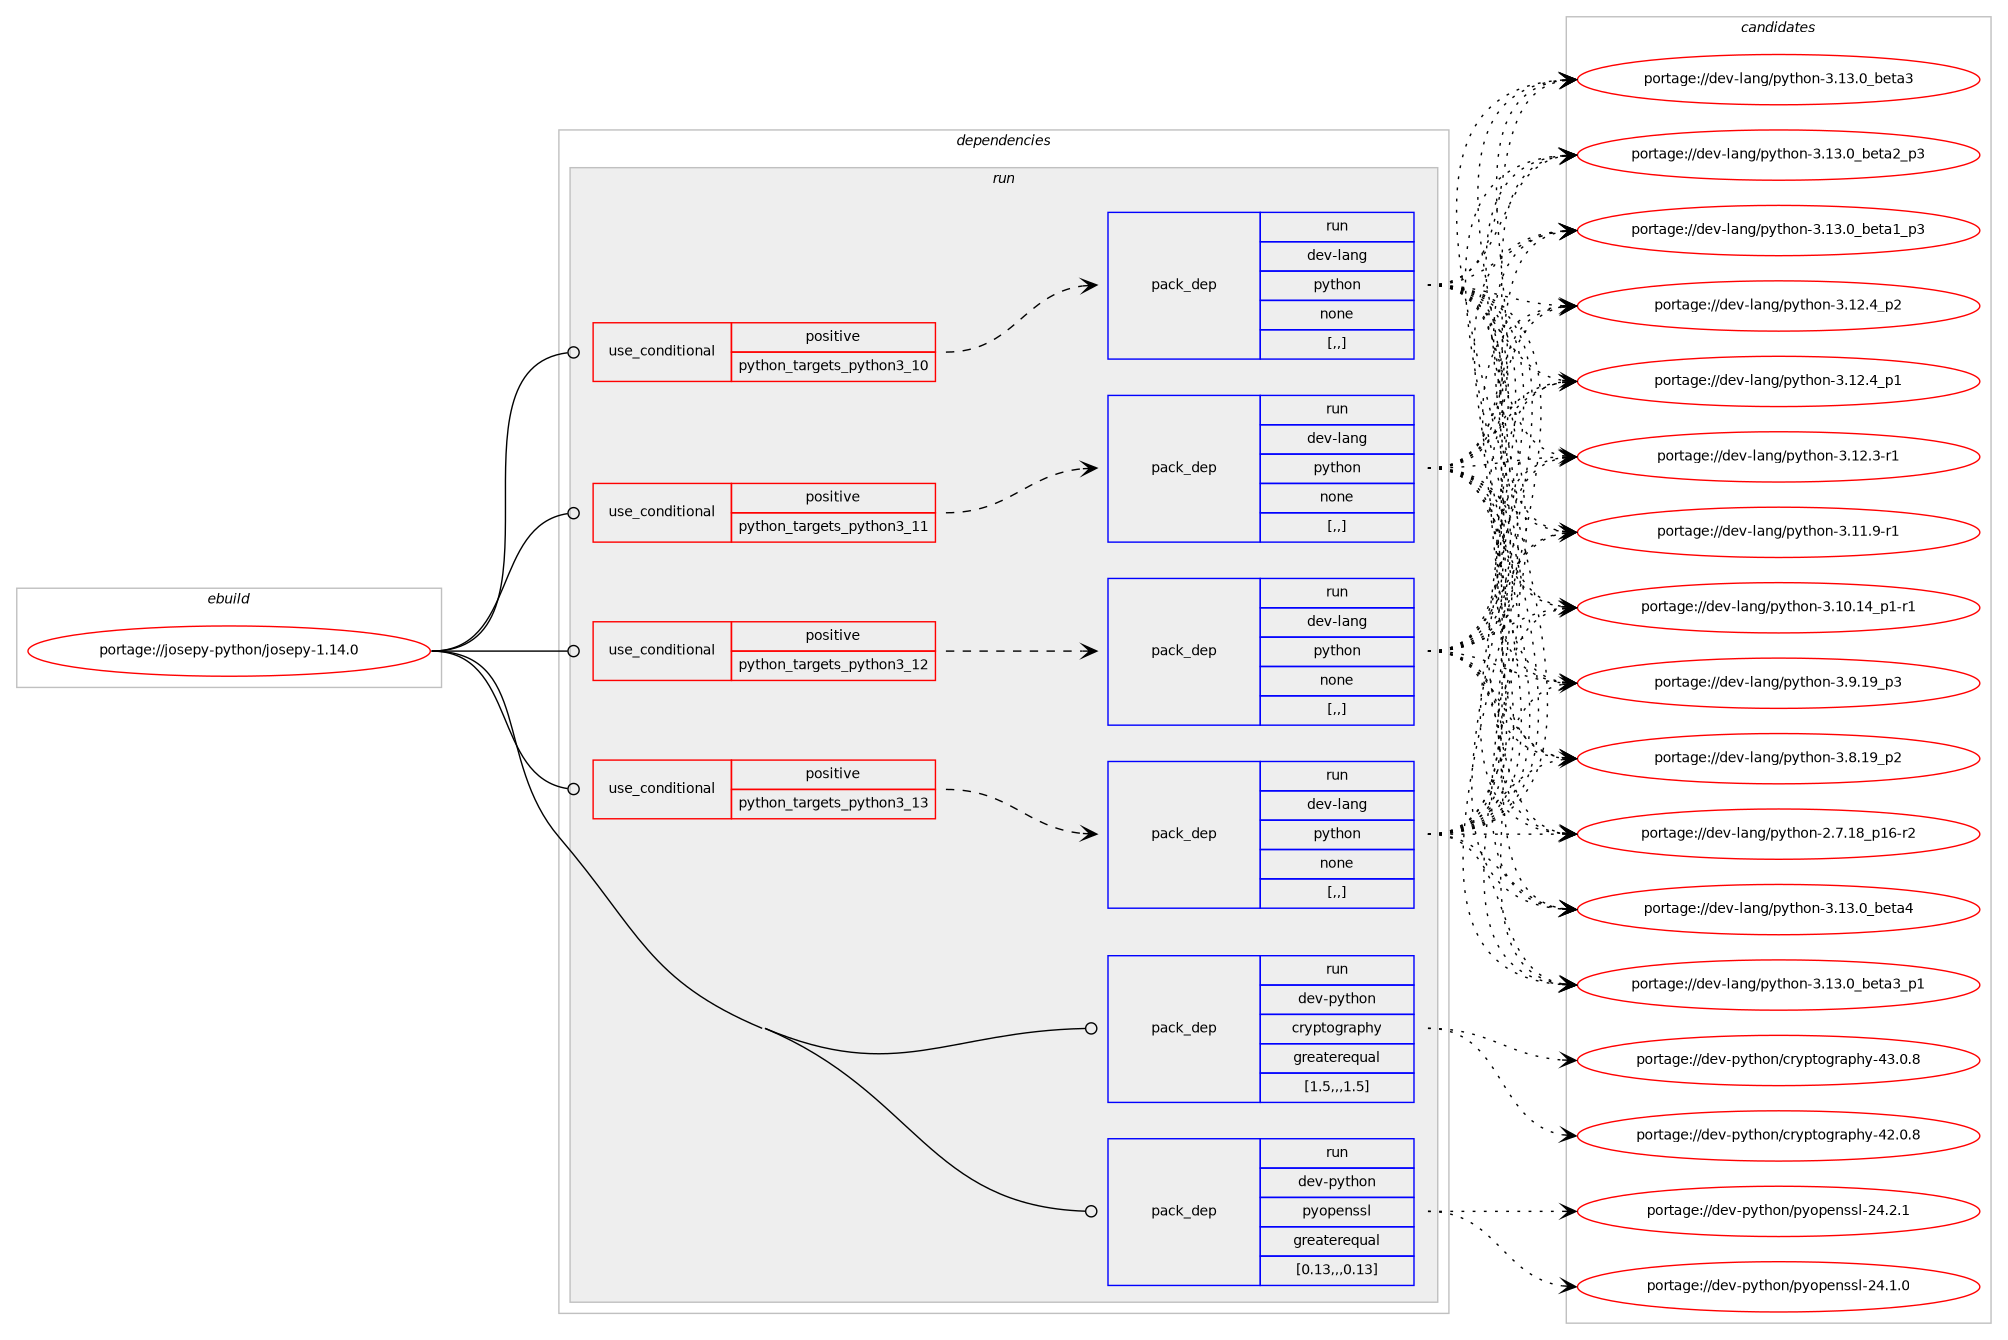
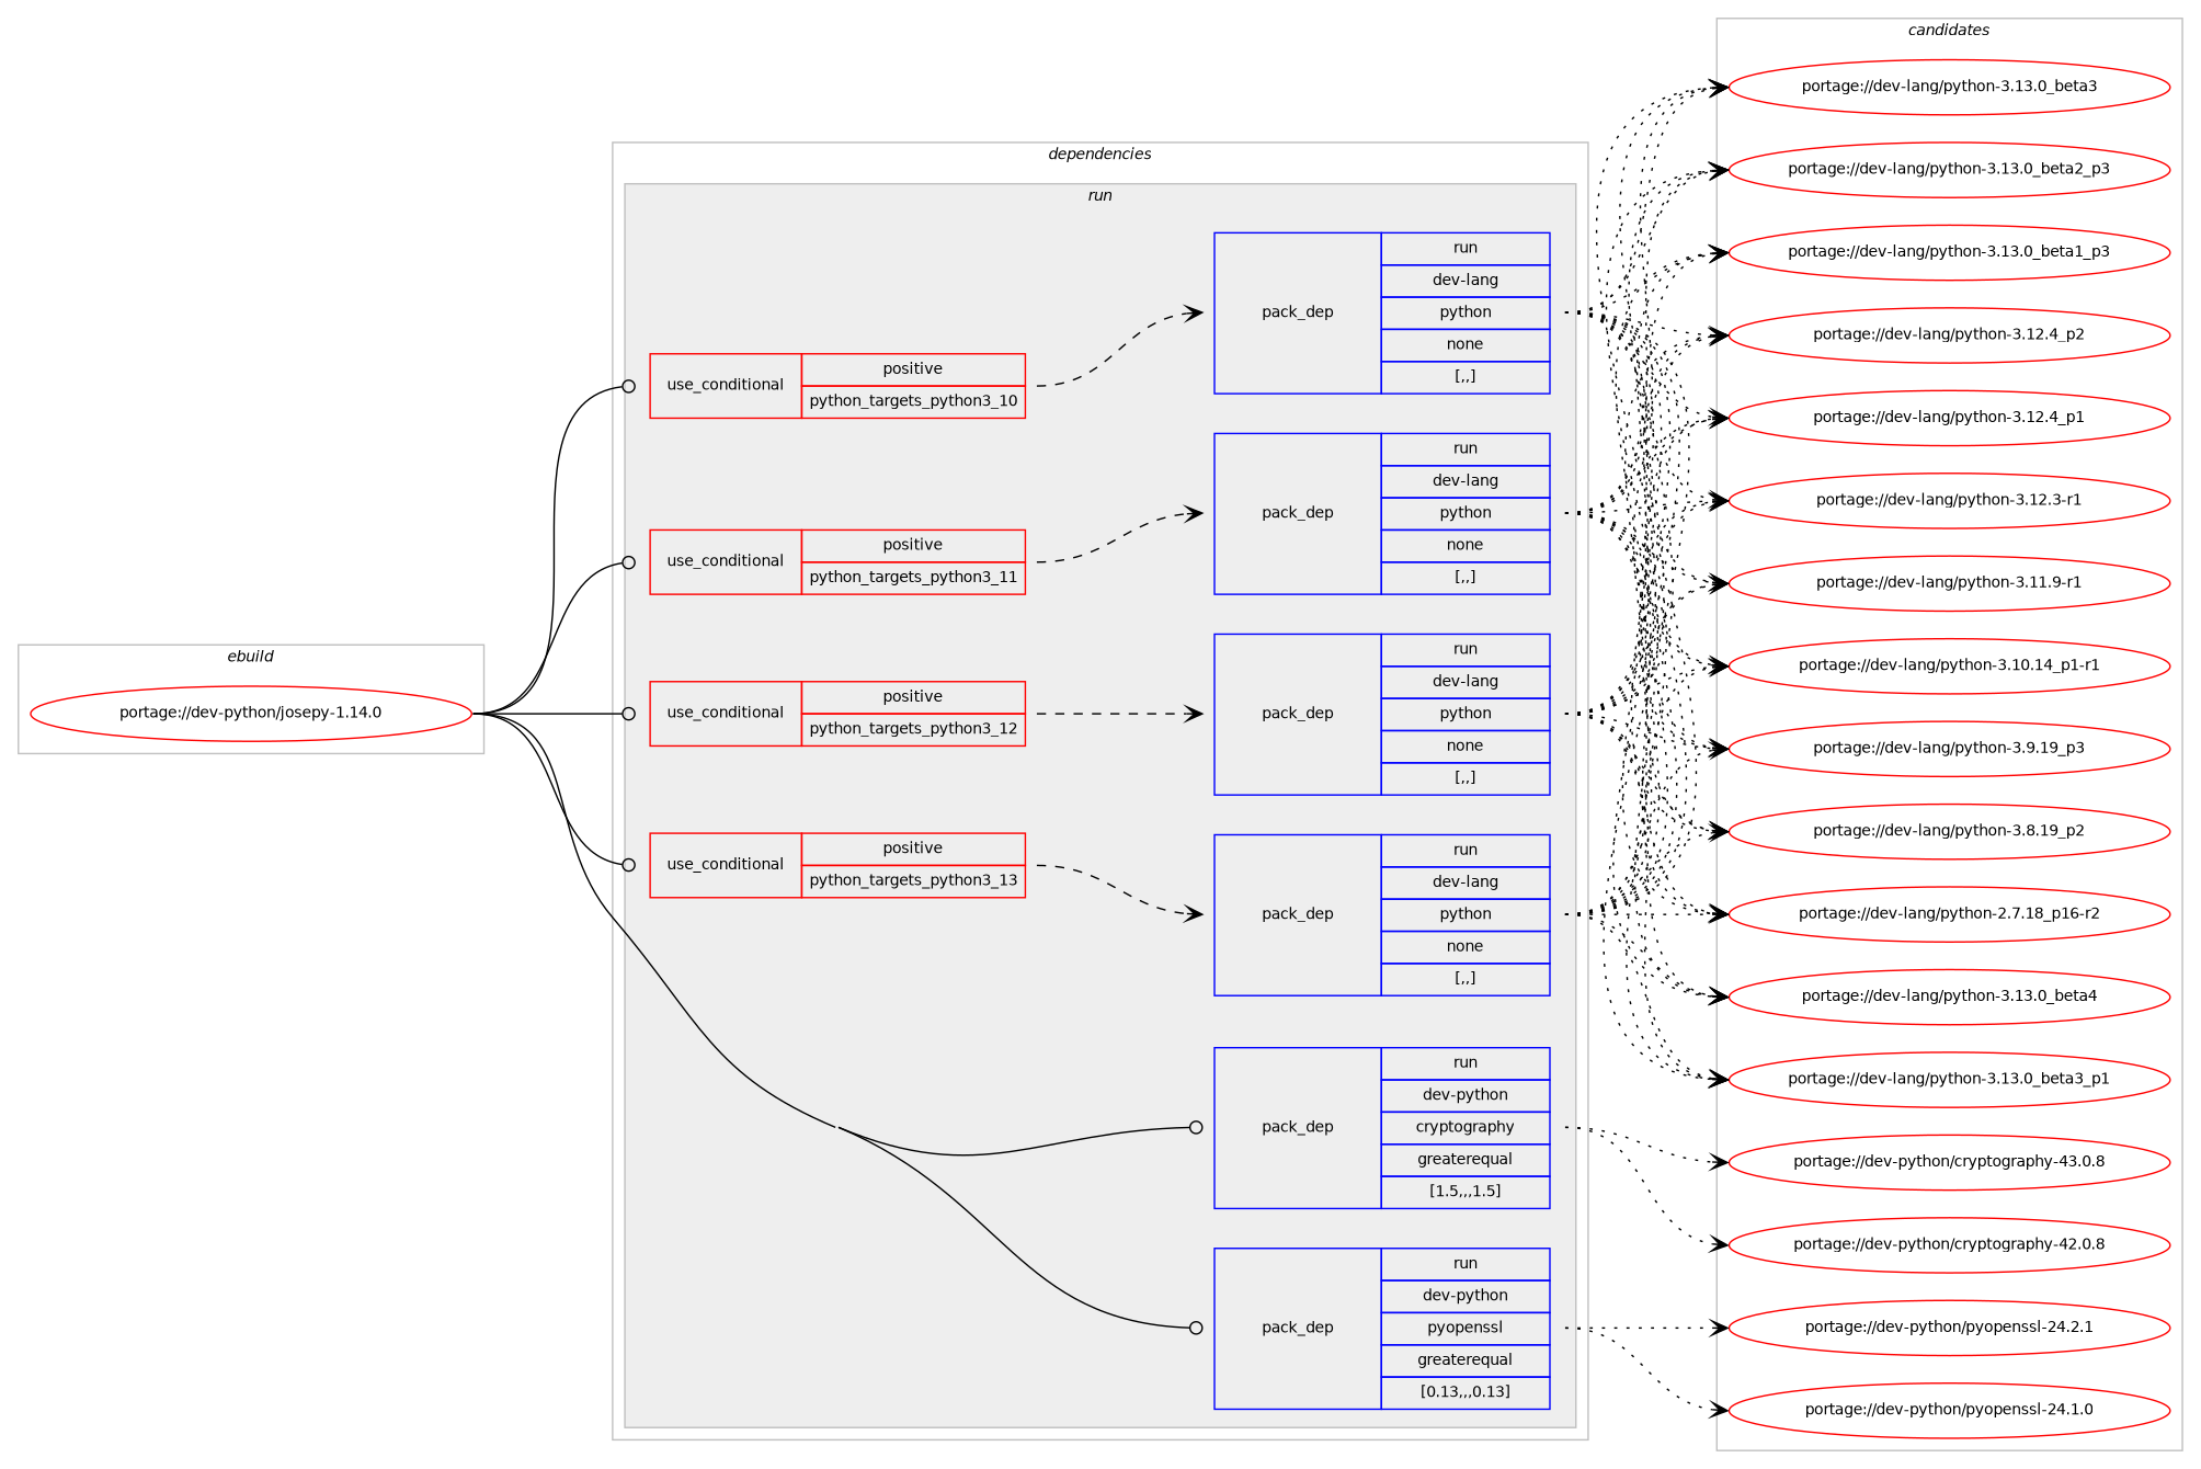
  digraph {
    compound=true
    concentrate=true
    fontname=Helvetica
    fontsize=10
    newrank=true
    rankdir=LR
    ranksep=1.5
    node [color=red fontname=Helvetica fontsize=10]
    edge [arrowhead=vee headport=w style=dotted tailport=e weight=100]
-   n1 [label="portage://josepy-python/josepy-1.14.0" width=4]
+   n1 [label="portage://dev-python/josepy-1.14.0" width=4]
    n2 [color=blue label=<<TABLE BORDER="0" CELLBORDER="1" CELLSPACING="0" CELLPADDING="4" WIDTH="220"><TR><TD ROWSPAN="6" CELLPADDING="30">pack_dep</TD></TR><TR><TD WIDTH="110">run</TD></TR><TR><TD>dev-lang</TD></TR><TR><TD>python</TD></TR><TR><TD>none</TD></TR><TR><TD>[,,]</TD></TR></TABLE>> shape=none]
    n3 [label=<<TABLE BORDER="0" CELLBORDER="1" CELLSPACING="0" CELLPADDING="4"><TR><TD ROWSPAN="3" CELLPADDING="10">use_conditional</TD></TR><TR><TD>positive</TD></TR><TR><TD>python_targets_python3_10</TD></TR></TABLE>> shape=none]
    n4 [color=blue label=<<TABLE BORDER="0" CELLBORDER="1" CELLSPACING="0" CELLPADDING="4" WIDTH="220"><TR><TD ROWSPAN="6" CELLPADDING="30">pack_dep</TD></TR><TR><TD WIDTH="110">run</TD></TR><TR><TD>dev-lang</TD></TR><TR><TD>python</TD></TR><TR><TD>none</TD></TR><TR><TD>[,,]</TD></TR></TABLE>> shape=none]
    n5 [label=<<TABLE BORDER="0" CELLBORDER="1" CELLSPACING="0" CELLPADDING="4"><TR><TD ROWSPAN="3" CELLPADDING="10">use_conditional</TD></TR><TR><TD>positive</TD></TR><TR><TD>python_targets_python3_11</TD></TR></TABLE>> shape=none]
    n6 [color=blue label=<<TABLE BORDER="0" CELLBORDER="1" CELLSPACING="0" CELLPADDING="4" WIDTH="220"><TR><TD ROWSPAN="6" CELLPADDING="30">pack_dep</TD></TR><TR><TD WIDTH="110">run</TD></TR><TR><TD>dev-lang</TD></TR><TR><TD>python</TD></TR><TR><TD>none</TD></TR><TR><TD>[,,]</TD></TR></TABLE>> shape=none]
    n7 [label=<<TABLE BORDER="0" CELLBORDER="1" CELLSPACING="0" CELLPADDING="4"><TR><TD ROWSPAN="3" CELLPADDING="10">use_conditional</TD></TR><TR><TD>positive</TD></TR><TR><TD>python_targets_python3_12</TD></TR></TABLE>> shape=none]
    n8 [color=blue label=<<TABLE BORDER="0" CELLBORDER="1" CELLSPACING="0" CELLPADDING="4" WIDTH="220"><TR><TD ROWSPAN="6" CELLPADDING="30">pack_dep</TD></TR><TR><TD WIDTH="110">run</TD></TR><TR><TD>dev-lang</TD></TR><TR><TD>python</TD></TR><TR><TD>none</TD></TR><TR><TD>[,,]</TD></TR></TABLE>> shape=none]
    n9 [label=<<TABLE BORDER="0" CELLBORDER="1" CELLSPACING="0" CELLPADDING="4"><TR><TD ROWSPAN="3" CELLPADDING="10">use_conditional</TD></TR><TR><TD>positive</TD></TR><TR><TD>python_targets_python3_13</TD></TR></TABLE>> shape=none]
    n10 [color=blue label=<<TABLE BORDER="0" CELLBORDER="1" CELLSPACING="0" CELLPADDING="4" WIDTH="220"><TR><TD ROWSPAN="6" CELLPADDING="30">pack_dep</TD></TR><TR><TD WIDTH="110">run</TD></TR><TR><TD>dev-python</TD></TR><TR><TD>cryptography</TD></TR><TR><TD>greaterequal</TD></TR><TR><TD>[1.5,,,1.5]</TD></TR></TABLE>> shape=none]
    n11 [color=blue label=<<TABLE BORDER="0" CELLBORDER="1" CELLSPACING="0" CELLPADDING="4" WIDTH="220"><TR><TD ROWSPAN="6" CELLPADDING="30">pack_dep</TD></TR><TR><TD WIDTH="110">run</TD></TR><TR><TD>dev-python</TD></TR><TR><TD>pyopenssl</TD></TR><TR><TD>greaterequal</TD></TR><TR><TD>[0.13,,,0.13]</TD></TR></TABLE>> shape=none]
    n12 [label="portage://dev-lang/python-3.13.0_beta4" width=4]
    n13 [label="portage://dev-lang/python-3.13.0_beta3_p1" width=4]
    n14 [label="portage://dev-lang/python-3.13.0_beta3" width=4]
    n15 [label="portage://dev-lang/python-3.13.0_beta2_p3" width=4]
    n16 [label="portage://dev-lang/python-3.13.0_beta1_p3" width=4]
    n17 [label="portage://dev-lang/python-3.12.4_p2" width=4]
    n18 [label="portage://dev-lang/python-3.12.4_p1" width=4]
    n19 [label="portage://dev-lang/python-3.12.3-r1" width=4]
    n20 [label="portage://dev-lang/python-3.11.9-r1" width=4]
    n21 [label="portage://dev-lang/python-3.10.14_p1-r1" width=4]
    n22 [label="portage://dev-lang/python-3.9.19_p3" width=4]
    n23 [label="portage://dev-lang/python-3.8.19_p2" width=4]
    n24 [label="portage://dev-lang/python-2.7.18_p16-r2" width=4]
    n25 [label="portage://dev-python/cryptography-43.0.8" width=4]
    n26 [label="portage://dev-python/cryptography-42.0.8" width=4]
    n27 [label="portage://dev-python/pyopenssl-24.2.1" width=4]
    n28 [label="portage://dev-python/pyopenssl-24.1.0" width=4]
    subgraph cluster_1 {
      color=gray
      label=<<i>ebuild</i>>
      n1
    }
    subgraph cluster_2 {
      color=gray
      label=<<i>dependencies</i>>
      subgraph cluster_3 {
        color=gray
        fillcolor="#eeeeee"
        label=<<i>compile</i>>
        style=filled
      }
      subgraph cluster_4 {
        color=gray
        fillcolor="#eeeeee"
        label=<<i>compile and run</i>>
        style=filled
      }
      subgraph cluster_5 {
        color=gray
        fillcolor="#eeeeee"
        label=<<i>run</i>>
        style=filled
        subgraph sub_6 {
          color=gray
          fillcolor="#eeeeee"
          label=<<i>run</i>>
          style=filled
          n3
          subgraph sub_7 {
            color=gray
            fillcolor="#eeeeee"
            label=<<i>run</i>>
            style=filled
            n2
          }
        }
        subgraph sub_8 {
          color=gray
          fillcolor="#eeeeee"
          label=<<i>run</i>>
          style=filled
          n5
          subgraph sub_9 {
            color=gray
            fillcolor="#eeeeee"
            label=<<i>run</i>>
            style=filled
            n4
          }
        }
        subgraph sub_10 {
          color=gray
          fillcolor="#eeeeee"
          label=<<i>run</i>>
          style=filled
          n7
          subgraph sub_11 {
            color=gray
            fillcolor="#eeeeee"
            label=<<i>run</i>>
            style=filled
            n6
          }
        }
        subgraph sub_12 {
          color=gray
          fillcolor="#eeeeee"
          label=<<i>run</i>>
          style=filled
          n9
          subgraph sub_13 {
            color=gray
            fillcolor="#eeeeee"
            label=<<i>run</i>>
            style=filled
            n8
          }
        }
        subgraph sub_14 {
          color=gray
          fillcolor="#eeeeee"
          label=<<i>run</i>>
          style=filled
          n10
        }
        subgraph sub_15 {
          color=gray
          fillcolor="#eeeeee"
          label=<<i>run</i>>
          style=filled
          n11
        }
      }
    }
    subgraph cluster_16 {
      color=gray
      label=<<i>candidates</i>>
      rank=same
      subgraph sub_17 {
        color=black
        label=<<i>candidates</i>>
        nodesep=1
        rank=same
        n12
        n13
        n14
        n15
        n16
        n17
        n18
        n19
        n20
        n21
        n22
        n23
        n24
      }
      subgraph sub_18 {
        color=black
        label=<<i>candidates</i>>
        nodesep=1
        rank=same
        n12
        n13
        n14
        n15
        n16
        n17
        n18
        n19
        n20
        n21
        n22
        n23
        n24
      }
      subgraph sub_19 {
        color=black
        label=<<i>candidates</i>>
        nodesep=1
        rank=same
        n12
        n13
        n14
        n15
        n16
        n17
        n18
        n19
        n20
        n21
        n22
        n23
        n24
      }
      subgraph sub_20 {
        color=black
        label=<<i>candidates</i>>
        nodesep=1
        rank=same
        n12
        n13
        n14
        n15
        n16
        n17
        n18
        n19
        n20
        n21
        n22
        n23
        n24
      }
      subgraph sub_21 {
        color=black
        label=<<i>candidates</i>>
        nodesep=1
        rank=same
        n25
        n26
      }
      subgraph sub_22 {
        color=black
        label=<<i>candidates</i>>
        nodesep=1
        rank=same
        n27
        n28
      }
    }
    n1 -> n3 [arrowhead=odot style=solid weight=20]
    n1 -> n5 [arrowhead=odot style=solid weight=20]
    n1 -> n7 [arrowhead=odot style=solid weight=20]
    n1 -> n9 [arrowhead=odot style=solid weight=20]
    n1 -> n10 [arrowhead=odot style=solid weight=20]
    n1 -> n11 [arrowhead=odot style=solid weight=20]
    n2 -> n12
    n2 -> n13
    n2 -> n14
    n2 -> n15
    n2 -> n16
    n2 -> n17
    n2 -> n18
    n2 -> n19
    n2 -> n20
    n2 -> n21
    n2 -> n22
    n2 -> n23
    n2 -> n24
    n3 -> n2 [style=dashed weight=20]
    n4 -> n12
    n4 -> n13
    n4 -> n14
    n4 -> n15
    n4 -> n16
    n4 -> n17
    n4 -> n18
    n4 -> n19
    n4 -> n20
    n4 -> n21
    n4 -> n22
    n4 -> n23
    n4 -> n24
    n5 -> n4 [style=dashed weight=20]
    n6 -> n12
    n6 -> n13
    n6 -> n14
    n6 -> n15
    n6 -> n16
    n6 -> n17
    n6 -> n18
    n6 -> n19
    n6 -> n20
    n6 -> n21
    n6 -> n22
    n6 -> n23
    n6 -> n24
    n7 -> n6 [style=dashed weight=20]
    n8 -> n12
    n8 -> n13
    n8 -> n14
    n8 -> n15
    n8 -> n16
    n8 -> n17
    n8 -> n18
    n8 -> n19
    n8 -> n20
    n8 -> n21
    n8 -> n22
    n8 -> n23
    n8 -> n24
    n9 -> n8 [style=dashed weight=20]
    n10 -> n25
    n10 -> n26
    n11 -> n27
    n11 -> n28
  }
